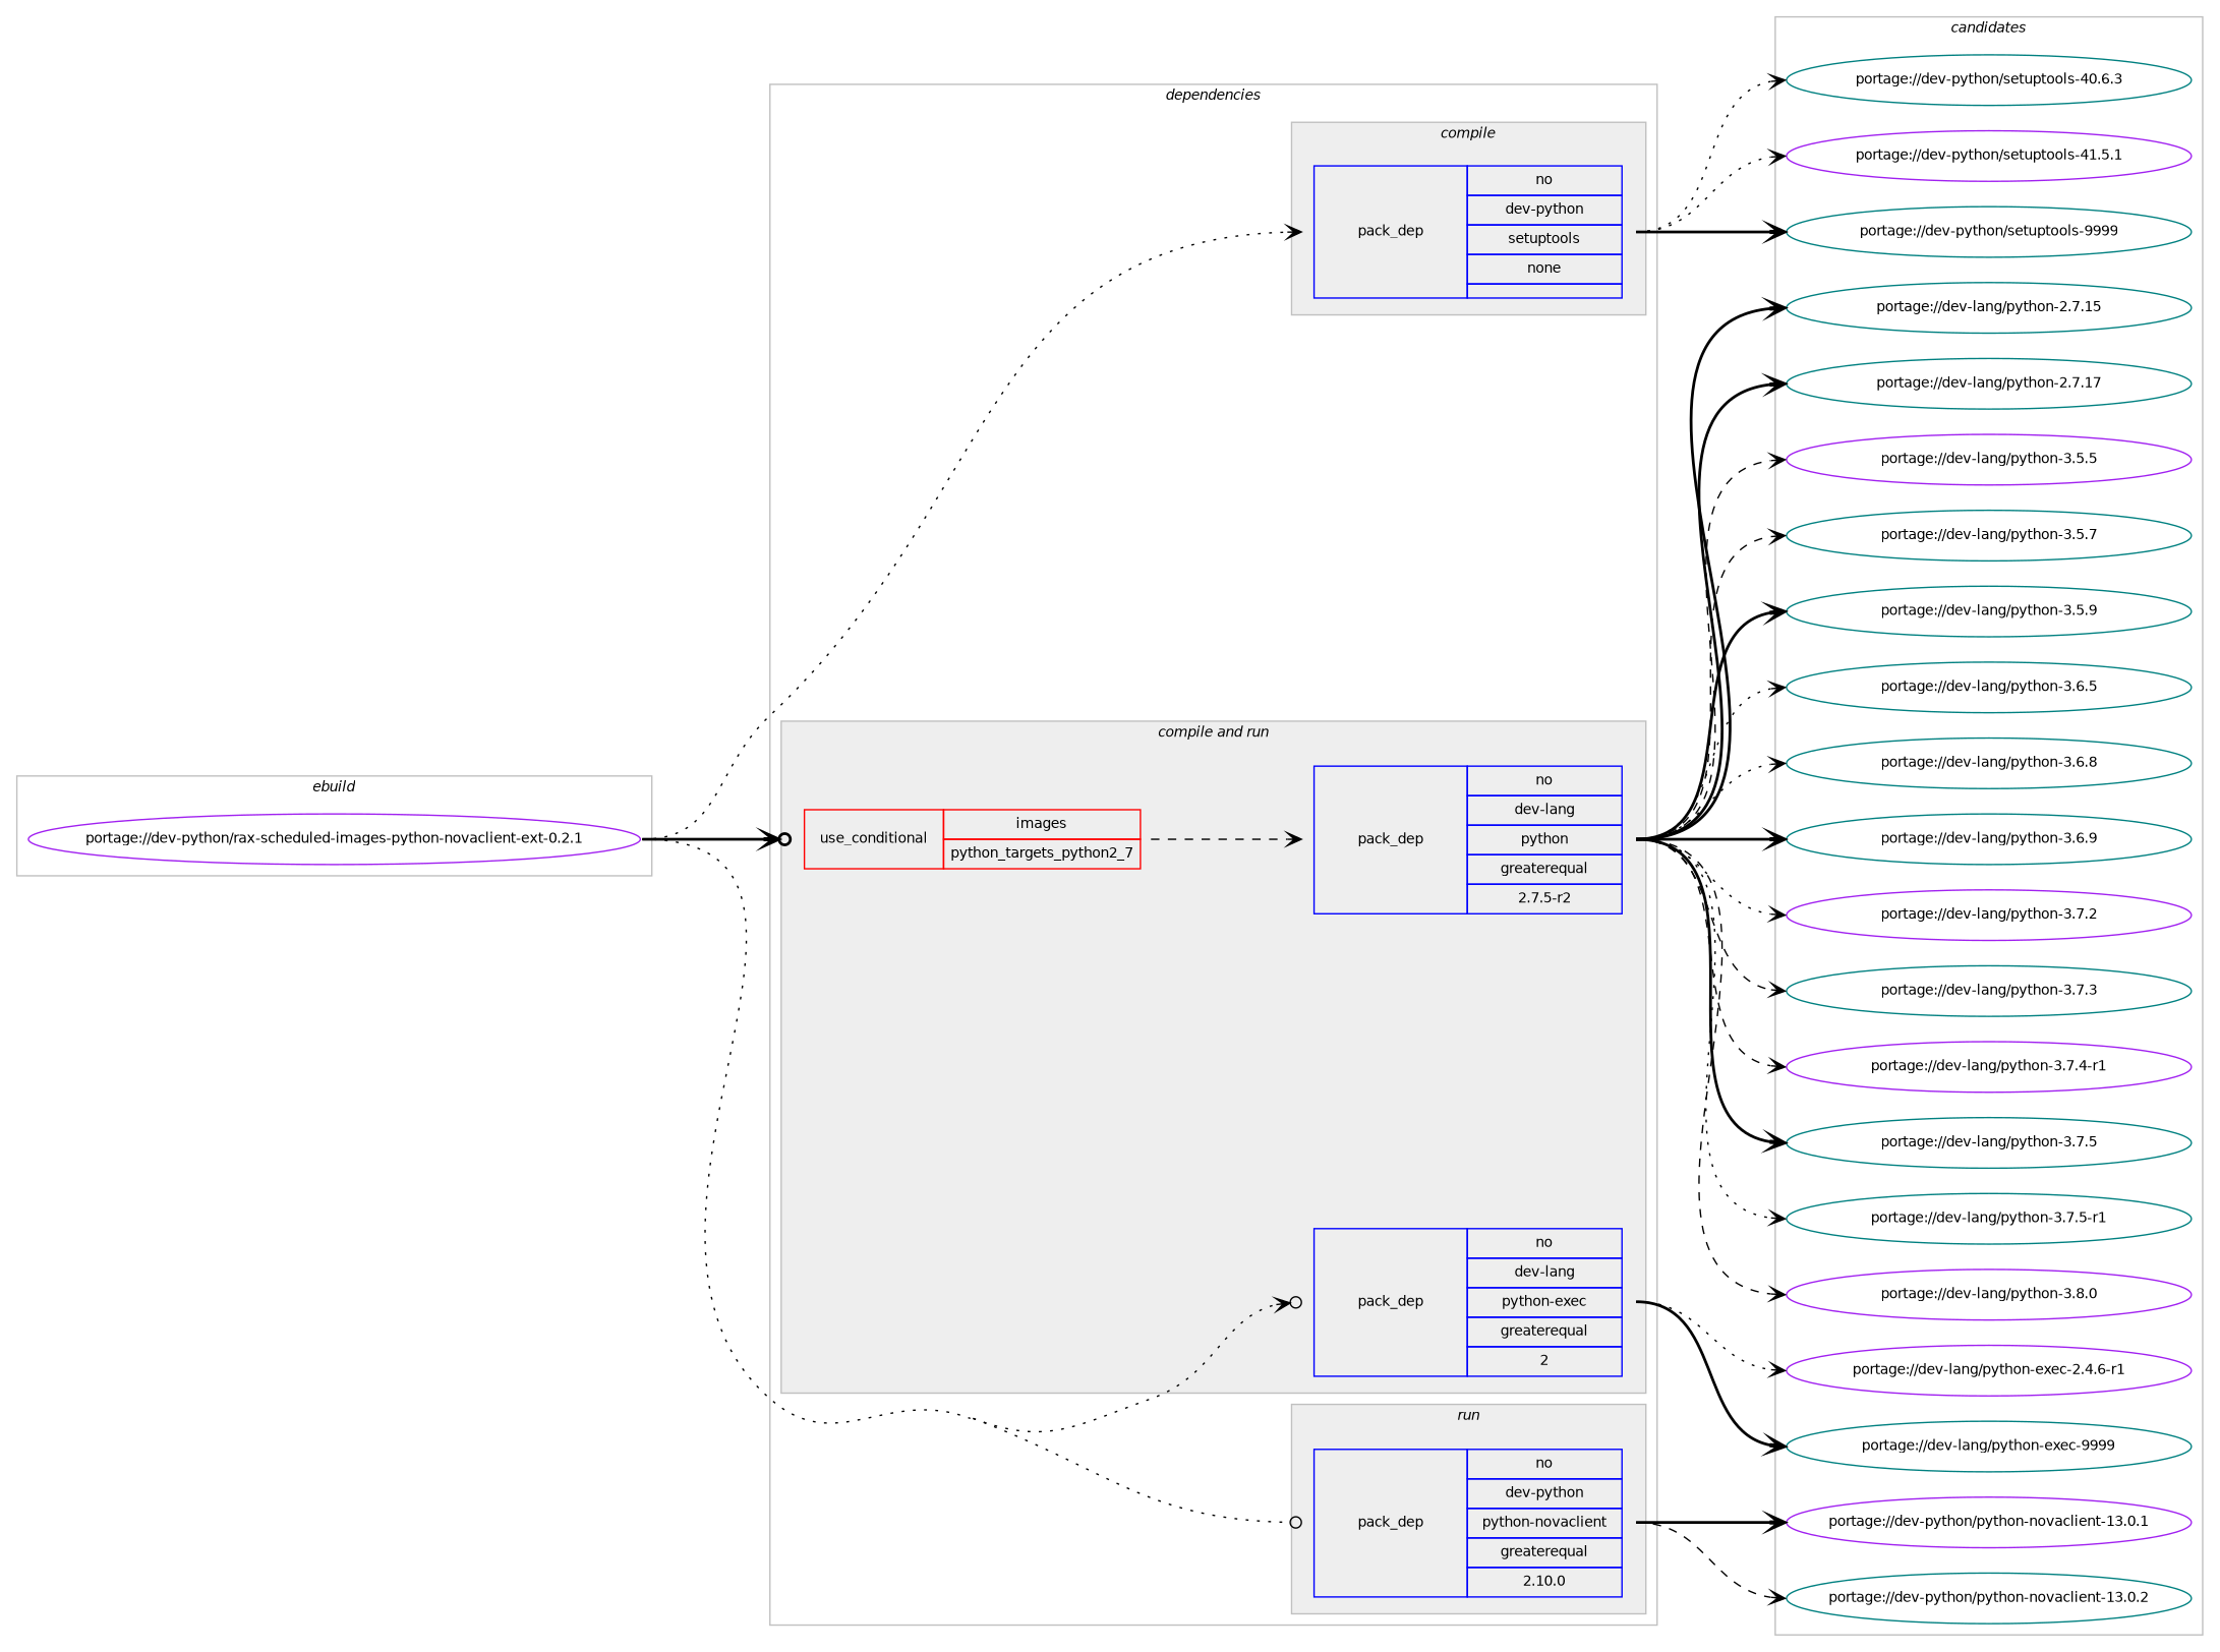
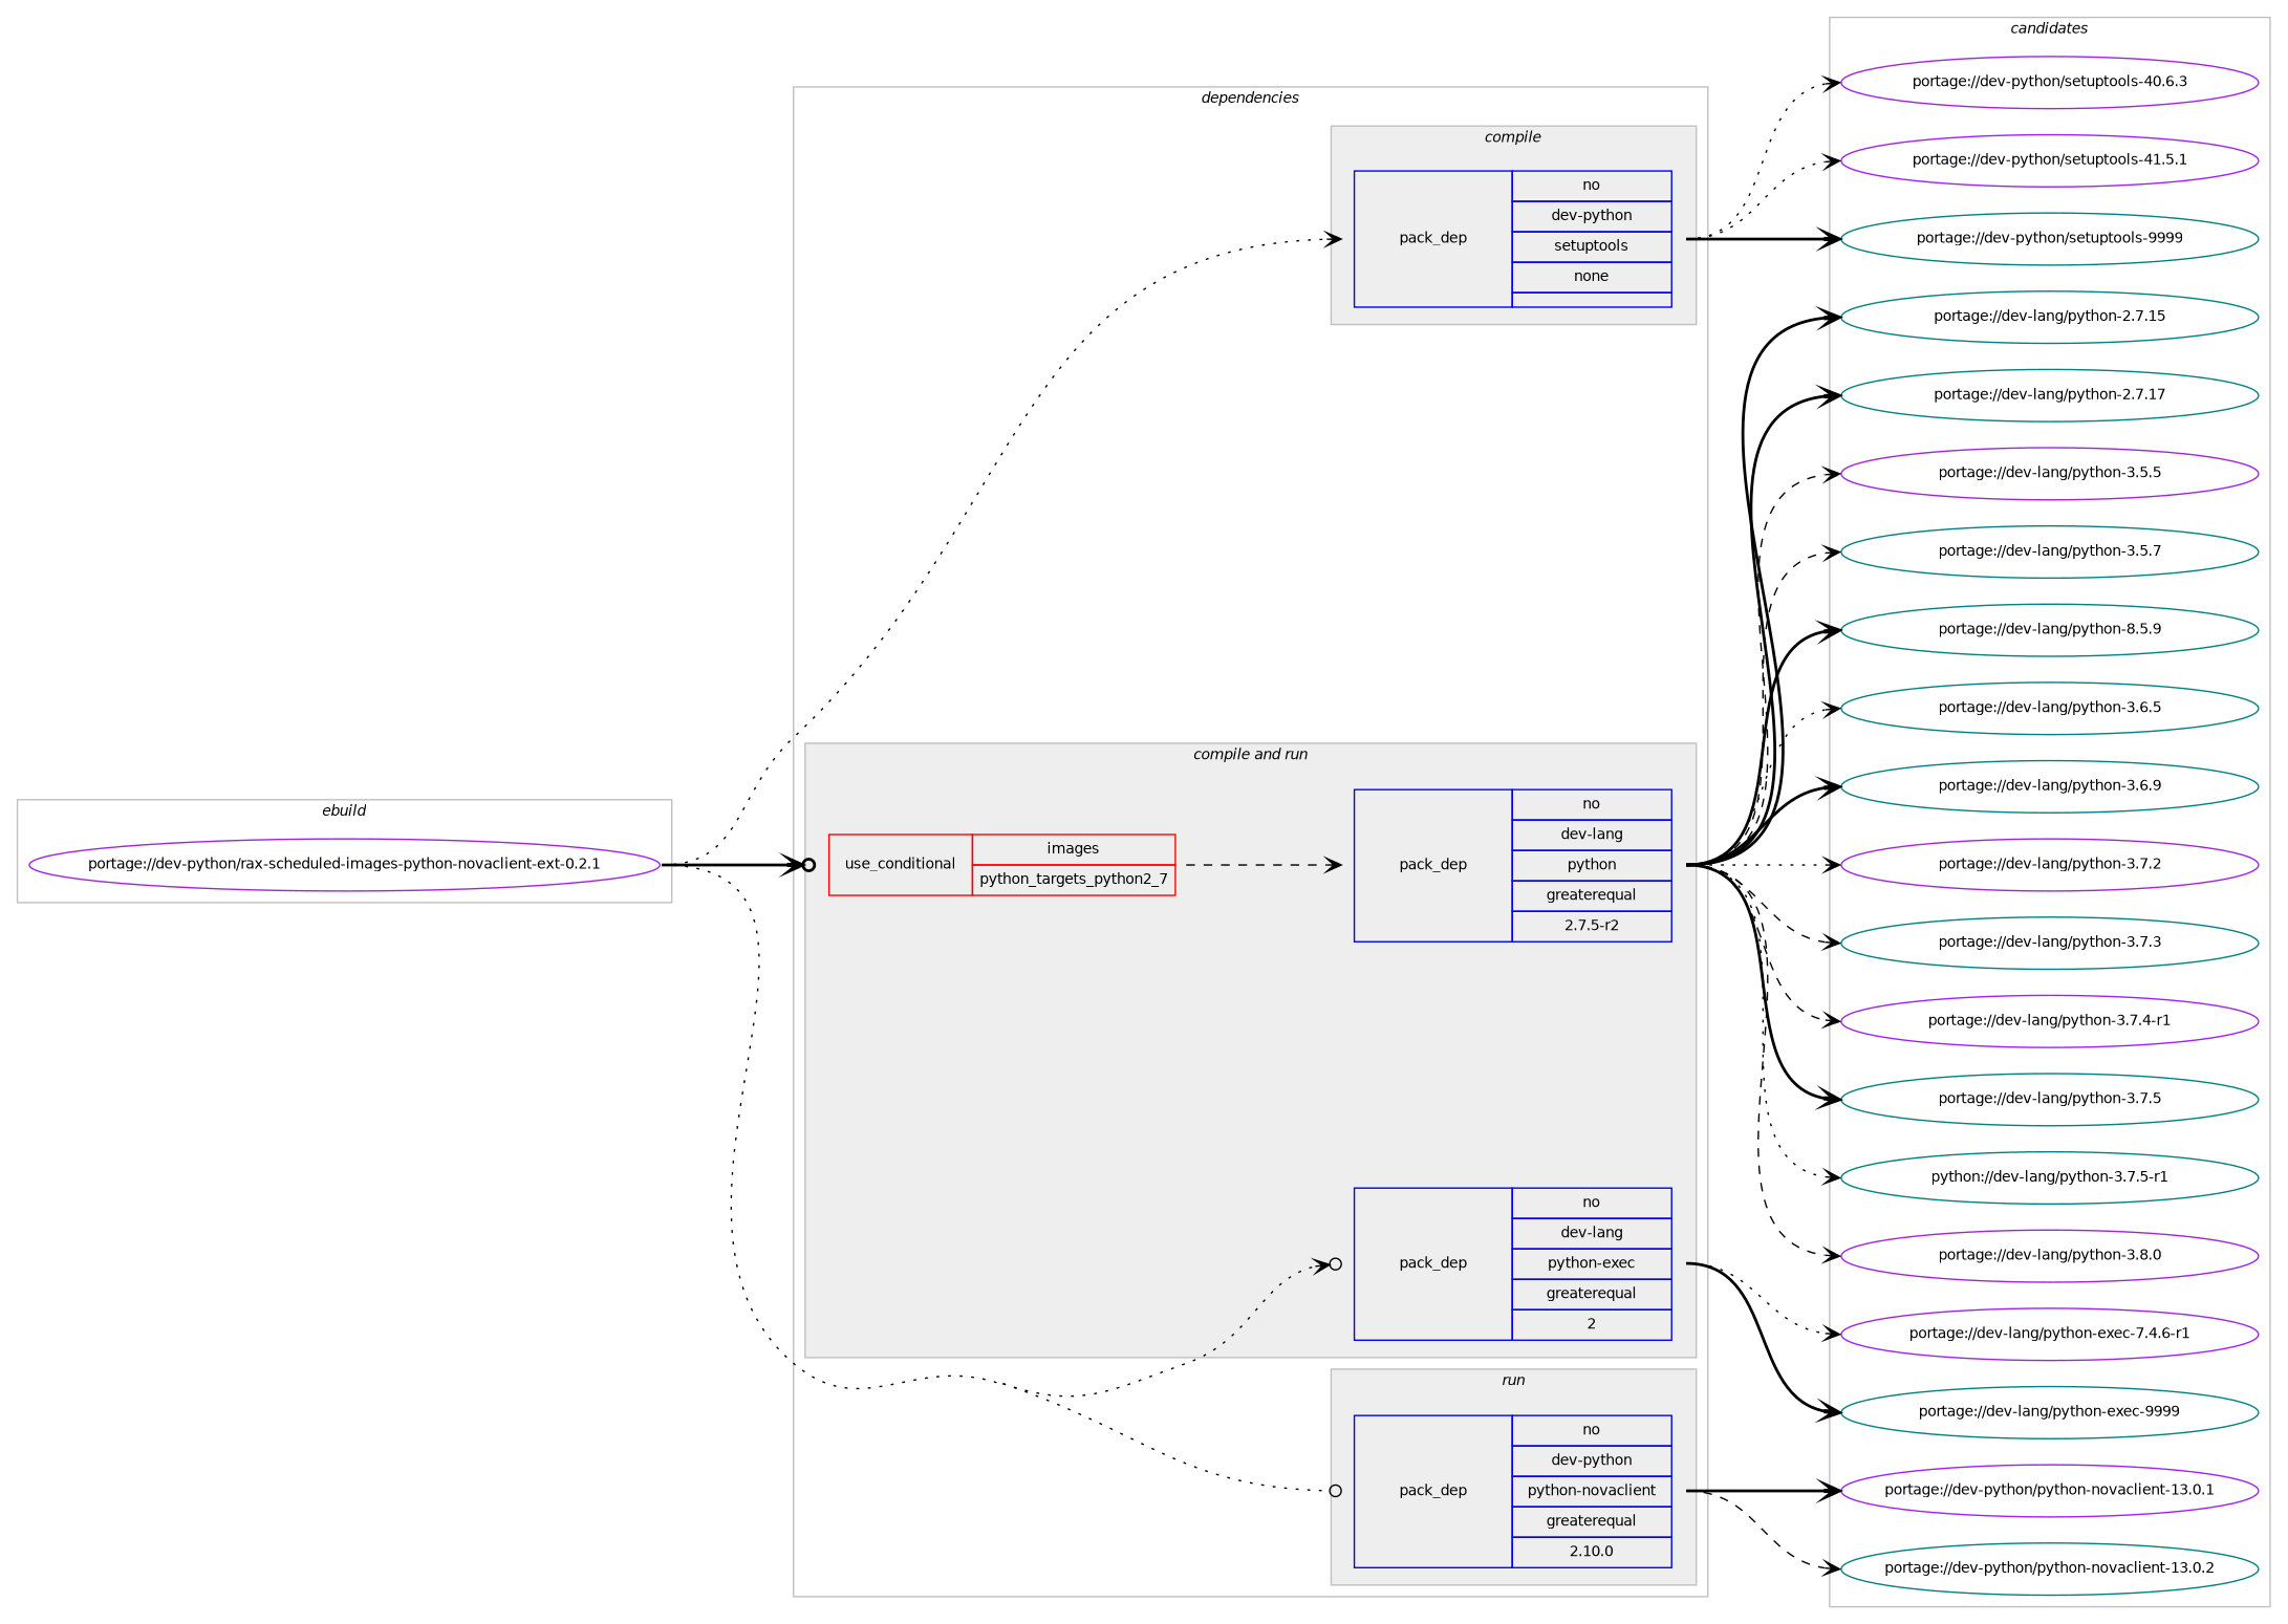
  digraph {
    compound=true
    concentrate=true
    fontname=Helvetica
    fontsize=10
    newrank=true
    rankdir=LR
    ranksep=1.5
    node [color=teal fontname=Helvetica fontsize=10]
    edge [arrowhead=vee headport=w style=dotted tailport=e weight=100]
    n1 [color=purple label="portage://dev-python/rax-scheduled-images-python-novaclient-ext-0.2.1" width=4]
    n2 [color=blue label=<<TABLE BORDER="0" CELLBORDER="1" CELLSPACING="0" CELLPADDING="4" WIDTH="220"><TR><TD ROWSPAN="6" CELLPADDING="30">pack_dep</TD></TR><TR><TD WIDTH="110">no</TD></TR><TR><TD>dev-python</TD></TR><TR><TD>setuptools</TD></TR><TR><TD>none</TD></TR><TR><TD></TD></TR></TABLE>> shape=none]
    n3 [color=blue label=<<TABLE BORDER="0" CELLBORDER="1" CELLSPACING="0" CELLPADDING="4" WIDTH="220"><TR><TD ROWSPAN="6" CELLPADDING="30">pack_dep</TD></TR><TR><TD WIDTH="110">no</TD></TR><TR><TD>dev-lang</TD></TR><TR><TD>python</TD></TR><TR><TD>greaterequal</TD></TR><TR><TD>2.7.5-r2</TD></TR></TABLE>> shape=none]
    n4 [color=red label=<<TABLE BORDER="0" CELLBORDER="1" CELLSPACING="0" CELLPADDING="4"><TR><TD ROWSPAN="3" CELLPADDING="10">use_conditional</TD></TR><TR><TD>images</TD></TR><TR><TD>python_targets_python2_7</TD></TR></TABLE>> shape=none]
    n5 [color=blue label=<<TABLE BORDER="0" CELLBORDER="1" CELLSPACING="0" CELLPADDING="4" WIDTH="220"><TR><TD ROWSPAN="6" CELLPADDING="30">pack_dep</TD></TR><TR><TD WIDTH="110">no</TD></TR><TR><TD>dev-lang</TD></TR><TR><TD>python-exec</TD></TR><TR><TD>greaterequal</TD></TR><TR><TD>2</TD></TR></TABLE>> shape=none]
    n6 [color=blue label=<<TABLE BORDER="0" CELLBORDER="1" CELLSPACING="0" CELLPADDING="4" WIDTH="220"><TR><TD ROWSPAN="6" CELLPADDING="30">pack_dep</TD></TR><TR><TD WIDTH="110">no</TD></TR><TR><TD>dev-python</TD></TR><TR><TD>python-novaclient</TD></TR><TR><TD>greaterequal</TD></TR><TR><TD>2.10.0</TD></TR></TABLE>> shape=none]
-   n7 [label="portage://dev-python/setuptools-40.6.3" width=4]
+   n7 [color=purple label="portage://dev-python/setuptools-40.6.3" width=4]
    n8 [color=purple label="portage://dev-python/setuptools-41.5.1" width=4]
    n9 [label="portage://dev-python/setuptools-9999" width=4]
    n10 [label="portage://dev-lang/python-2.7.15" width=4]
    n11 [label="portage://dev-lang/python-2.7.17" width=4]
    n12 [color=purple label="portage://dev-lang/python-3.5.5" width=4]
    n13 [label="portage://dev-lang/python-3.5.7" width=4]
-   n14 [label="portage://dev-lang/python-3.5.9" width=4]
+   n14 [label="portage://dev-lang/python-8.5.9" width=4]
    n15 [label="portage://dev-lang/python-3.6.5" width=4]
-   n16 [label="portage://dev-lang/python-3.6.8" width=4]
    n17 [label="portage://dev-lang/python-3.6.9" width=4]
    n18 [color=purple label="portage://dev-lang/python-3.7.2" width=4]
    n19 [label="portage://dev-lang/python-3.7.3" width=4]
    n20 [color=purple label="portage://dev-lang/python-3.7.4-r1" width=4]
    n21 [label="portage://dev-lang/python-3.7.5" width=4]
-   n22 [label="portage://dev-lang/python-3.7.5-r1" width=4]
+   n22 [label="python://dev-lang/python-3.7.5-r1" width=4]
    n23 [color=purple label="portage://dev-lang/python-3.8.0" width=4]
-   n24 [color=purple label="portage://dev-lang/python-exec-2.4.6-r1" width=4]
+   n24 [color=purple label="portage://dev-lang/python-exec-7.4.6-r1" width=4]
    n25 [label="portage://dev-lang/python-exec-9999" width=4]
    n26 [color=purple label="portage://dev-python/python-novaclient-13.0.1" width=4]
    n27 [label="portage://dev-python/python-novaclient-13.0.2" width=4]
    subgraph cluster_1 {
      color=gray
      label=<<i>ebuild</i>>
      rank=same
      n1
    }
    subgraph cluster_2 {
      color=gray
      label=<<i>dependencies</i>>
      subgraph cluster_3 {
        color=gray
        fillcolor="#eeeeee"
        label=<<i>compile</i>>
        style=filled
        subgraph sub_4 {
          color=gray
          fillcolor="#eeeeee"
          label=<<i>compile</i>>
          style=filled
          n2
        }
      }
      subgraph cluster_5 {
        color=gray
        fillcolor="#eeeeee"
        label=<<i>compile and run</i>>
        style=filled
        subgraph sub_6 {
          color=gray
          fillcolor="#eeeeee"
          label=<<i>compile and run</i>>
          style=filled
          n4
          subgraph sub_7 {
            color=gray
            fillcolor="#eeeeee"
            label=<<i>compile and run</i>>
            style=filled
            n3
          }
        }
        subgraph sub_8 {
          color=gray
          fillcolor="#eeeeee"
          label=<<i>compile and run</i>>
          style=filled
          n5
        }
      }
      subgraph cluster_9 {
        color=gray
        fillcolor="#eeeeee"
        label=<<i>run</i>>
        style=filled
        subgraph sub_10 {
          color=gray
          fillcolor="#eeeeee"
          label=<<i>run</i>>
          style=filled
          n6
        }
      }
    }
    subgraph cluster_11 {
      color=gray
      label=<<i>candidates</i>>
      rank=same
      subgraph sub_12 {
        color=black
        label=<<i>candidates</i>>
        nodesep=1
        rank=same
        n7
        n8
        n9
      }
      subgraph sub_13 {
        color=black
        label=<<i>candidates</i>>
        nodesep=1
        rank=same
        n10
        n11
        n12
        n13
        n14
        n15
-       n16
        n17
        n18
        n19
        n20
        n21
        n22
        n23
      }
      subgraph sub_14 {
        color=black
        label=<<i>candidates</i>>
        nodesep=1
        rank=same
        n24
        n25
      }
      subgraph sub_15 {
        color=black
        label=<<i>candidates</i>>
        nodesep=1
        rank=same
        n26
        n27
      }
    }
    n1 -> n2 [weight=20]
    n1 -> n4 [arrowhead=odotvee style=bold weight=20]
    n1 -> n5 [arrowhead=odotvee weight=20]
    n1 -> n6 [arrowhead=odot weight=20]
    n2 -> n7
    n2 -> n8
    n2 -> n9 [style=bold]
    n3 -> n10 [style=bold]
    n3 -> n11 [style=bold]
    n3 -> n12 [style=dashed]
    n3 -> n13 [style=dashed]
    n3 -> n14 [style=bold]
    n3 -> n15
-   n3 -> n16
    n3 -> n17 [style=bold]
    n3 -> n18
    n3 -> n19 [style=dashed]
    n3 -> n20 [style=dashed]
    n3 -> n21 [style=bold]
    n3 -> n22
    n3 -> n23 [style=dashed]
    n4 -> n3 [style=dashed weight=20]
    n5 -> n24
    n5 -> n25 [style=bold]
    n6 -> n26 [style=bold]
    n6 -> n27 [style=dashed]
  }
